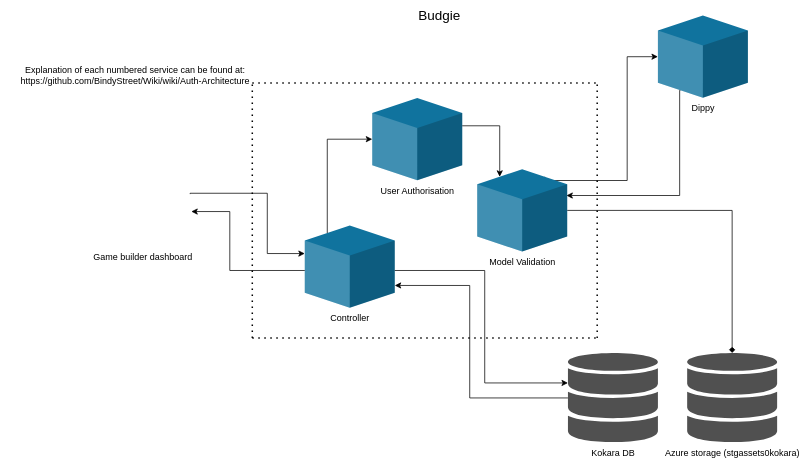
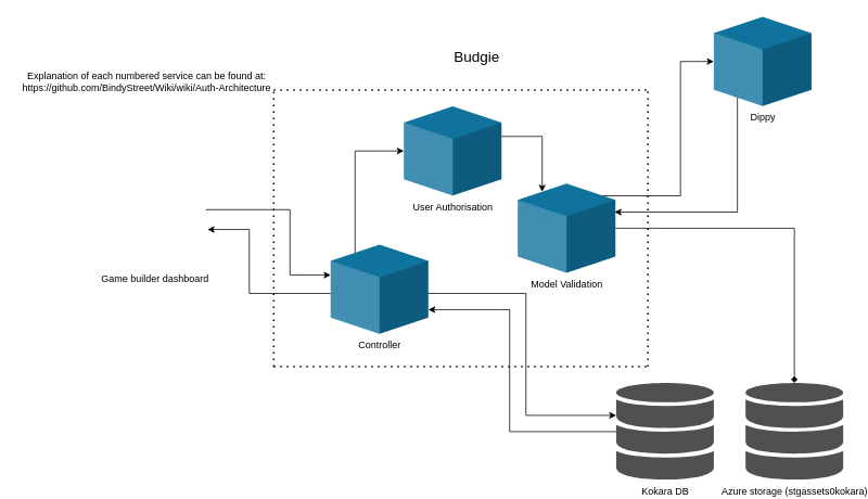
  <mxCell id="0" />
  <mxCell id="1" parent="0" />
  <mxCell id="2" style="edgeStyle=orthogonalEdgeStyle;rounded=0;orthogonalLoop=1;jettySize=auto;html=1;exitX=0;exitY=0;exitDx=120;exitDy=54.855;exitPerimeter=0;endArrow=diamond;" edge="1" parent="1" source="34" target="12"><mxGeometry relative="1" as="geometry"><mxPoint x="746" y="250" as="sourcePoint" /><mxPoint x="1176" y="140" as="targetPoint" /><Array as="points"><mxPoint x="976" y="280" /></Array></mxGeometry></mxCell>
  <mxCell id="3" style="edgeStyle=orthogonalEdgeStyle;rounded=0;orthogonalLoop=1;jettySize=auto;html=1;exitX=0;exitY=0;exitDx=90;exitDy=9.987;exitPerimeter=0;entryX=0;entryY=0;entryDx=0;entryDy=54.855;entryPerimeter=0;" edge="1" parent="1" source="34" target="8"><mxGeometry relative="1" as="geometry"><mxPoint x="796" y="430.004" as="sourcePoint" /><mxPoint x="946" y="430" as="targetPoint" /><Array as="points"><mxPoint x="726" y="240" /><mxPoint x="836" y="240" /><mxPoint x="836" y="75" /></Array></mxGeometry></mxCell>
  <mxCell id="4" style="edgeStyle=orthogonalEdgeStyle;rounded=0;orthogonalLoop=1;jettySize=auto;html=1;entryX=0.991;entryY=0.319;entryDx=0;entryDy=0;entryPerimeter=0;exitX=0;exitY=0;exitDx=30;exitDy=99.694;exitPerimeter=0;" edge="1" parent="1" source="8" target="34"><mxGeometry relative="1" as="geometry"><mxPoint x="726" y="0" as="sourcePoint" /><mxPoint x="716" y="460.016" as="targetPoint" /><Array as="points"><mxPoint x="906" y="120" /><mxPoint x="906" y="260" /></Array></mxGeometry></mxCell>
  <mxCell id="5" value="Explanation of each numbered service can be found at:&lt;br&gt;https://github.com/BindyStreet/Wiki/wiki/Auth-Architecture" style="text;html=1;strokeColor=none;fillColor=none;align=center;verticalAlign=middle;whiteSpace=wrap;rounded=0;" vertex="1" parent="1"><mxGeometry x="20" y="70" width="320" height="60" as="geometry" /></mxCell>
- <mxCell id="6" value="&lt;font style=&quot;font-size: 18px&quot;&gt;Budgie&lt;/font&gt;" style="text;html=1;strokeColor=none;fillColor=none;align=center;verticalAlign=middle;whiteSpace=wrap;rounded=0;" vertex="1" parent="1"><mxGeometry x="566" y="10" width="40" height="20" as="geometry" /></mxCell>
+ <mxCell id="6" value="&lt;font style=&quot;font-size: 18px&quot;&gt;Budgie&lt;/font&gt;" style="text;html=1;strokeColor=none;fillColor=none;align=center;verticalAlign=middle;whiteSpace=wrap;rounded=0;" vertex="1" parent="1"><mxGeometry x="566" y="60" width="40" height="20" as="geometry" /></mxCell>
  <mxCell id="7" value="" style="group" vertex="1" connectable="0" parent="1"><mxGeometry x="867" y="20" width="130" height="109.71" as="geometry" /></mxCell>
  <mxCell id="8" value="Dippy&lt;br&gt;" style="verticalLabelPosition=bottom;verticalAlign=top;html=1;shape=mxgraph.infographic.shadedCube;isoAngle=10.53;fillColor=#10739E;strokeColor=none;" vertex="1" parent="7"><mxGeometry x="10" width="120" height="109.71" as="geometry" /></mxCell>
  <mxCell id="9" value="" style="shape=image;html=1;verticalAlign=top;verticalLabelPosition=bottom;labelBackgroundColor=#ffffff;imageAspect=0;aspect=fixed;image=https://cdn3.iconfinder.com/data/icons/letters-and-numbers-1/32/number_5_blue-128.png" vertex="1" parent="7"><mxGeometry width="20" height="20" as="geometry" /></mxCell>
  <mxCell id="10" style="edgeStyle=orthogonalEdgeStyle;rounded=0;orthogonalLoop=1;jettySize=auto;html=1;entryX=1;entryY=0.729;entryDx=0;entryDy=0;entryPerimeter=0;" edge="1" parent="1" source="15" target="24"><mxGeometry relative="1" as="geometry"><mxPoint x="896" y="290" as="sourcePoint" /><mxPoint x="526" y="300" as="targetPoint" /><Array as="points"><mxPoint x="626" y="530" /><mxPoint x="626" y="380" /></Array></mxGeometry></mxCell>
  <mxCell id="11" value="" style="group" vertex="1" connectable="0" parent="1"><mxGeometry x="906" y="460" width="130" height="130" as="geometry" /></mxCell>
  <mxCell id="12" value="Azure storage (stgassets0kokara)" style="shadow=0;dashed=0;html=1;strokeColor=none;fillColor=#505050;labelPosition=center;verticalLabelPosition=bottom;verticalAlign=top;outlineConnect=0;align=center;shape=mxgraph.office.databases.database_mini_3;" vertex="1" parent="11"><mxGeometry x="10" y="10" width="120" height="120" as="geometry" /></mxCell>
  <mxCell id="13" value="" style="shape=image;html=1;verticalAlign=top;verticalLabelPosition=bottom;labelBackgroundColor=#ffffff;imageAspect=0;aspect=fixed;image=https://cdn3.iconfinder.com/data/icons/letters-and-numbers-1/32/number_6_blue-128.png" vertex="1" parent="11"><mxGeometry width="20" height="20" as="geometry" /></mxCell>
  <mxCell id="14" value="" style="group" vertex="1" connectable="0" parent="1"><mxGeometry x="746" y="460" width="131" height="130" as="geometry" /></mxCell>
  <mxCell id="15" value="Kokara DB" style="shadow=0;dashed=0;html=1;strokeColor=none;fillColor=#505050;labelPosition=center;verticalLabelPosition=bottom;verticalAlign=top;outlineConnect=0;align=center;shape=mxgraph.office.databases.database_mini_3;" vertex="1" parent="14"><mxGeometry x="11" y="10" width="120" height="120" as="geometry" /></mxCell>
  <mxCell id="16" value="" style="shape=image;html=1;verticalAlign=top;verticalLabelPosition=bottom;labelBackgroundColor=#ffffff;imageAspect=0;aspect=fixed;image=https://cdn3.iconfinder.com/data/icons/letters-and-numbers-1/32/number_7_blue-128.png" vertex="1" parent="14"><mxGeometry width="20" height="20" as="geometry" /></mxCell>
  <mxCell id="17" style="edgeStyle=orthogonalEdgeStyle;rounded=0;orthogonalLoop=1;jettySize=auto;html=1;exitX=0.993;exitY=0.446;exitDx=0;exitDy=0;exitPerimeter=0;entryX=0;entryY=0;entryDx=0;entryDy=37.443;entryPerimeter=0;" edge="1" parent="1" source="19" target="24"><mxGeometry relative="1" as="geometry"><mxPoint x="276" y="240" as="sourcePoint" /><mxPoint x="346" y="265" as="targetPoint" /><Array as="points"><mxPoint x="253" y="257" /><mxPoint x="356" y="257" /></Array></mxGeometry></mxCell>
  <mxCell id="18" value="" style="group" vertex="1" connectable="0" parent="1"><mxGeometry x="126" y="190" width="128" height="139" as="geometry" /></mxCell>
  <mxCell id="19" value="Game builder dashboard" style="shape=image;html=1;verticalAlign=top;verticalLabelPosition=bottom;labelBackgroundColor=#ffffff;imageAspect=0;aspect=fixed;image=https://cdn0.iconfinder.com/data/icons/small-n-flat/24/678106-window-layout-128.png" vertex="1" parent="18"><mxGeometry y="11" width="128" height="128" as="geometry" /></mxCell>
  <mxCell id="20" value="" style="shape=image;html=1;verticalAlign=top;verticalLabelPosition=bottom;labelBackgroundColor=#ffffff;imageAspect=0;aspect=fixed;image=https://cdn3.iconfinder.com/data/icons/letters-and-numbers-1/32/number_1_blue-128.png" vertex="1" parent="18"><mxGeometry width="20" height="20" as="geometry" /></mxCell>
  <mxCell id="21" value="" style="group" vertex="1" connectable="0" parent="1"><mxGeometry x="486" y="130" width="130" height="109.71" as="geometry" /></mxCell>
  <mxCell id="22" value="User Authorisation" style="verticalLabelPosition=bottom;verticalAlign=top;html=1;shape=mxgraph.infographic.shadedCube;isoAngle=10.53;fillColor=#10739E;strokeColor=none;" vertex="1" parent="21"><mxGeometry x="10" width="120" height="109.71" as="geometry" /></mxCell>
  <mxCell id="23" style="edgeStyle=orthogonalEdgeStyle;rounded=0;orthogonalLoop=1;jettySize=auto;html=1;entryX=0;entryY=0;entryDx=30;entryDy=9.987;entryPerimeter=0;" edge="1" parent="1" target="34"><mxGeometry x="600" y="440" as="geometry"><mxPoint x="616" y="167" as="sourcePoint" /><mxPoint x="676" y="240" as="targetPoint" /><Array as="points"><mxPoint x="666" y="167" /></Array></mxGeometry></mxCell>
  <mxCell id="24" value="Controller" style="verticalLabelPosition=bottom;verticalAlign=top;html=1;shape=mxgraph.infographic.shadedCube;isoAngle=10.53;fillColor=#10739E;strokeColor=none;" vertex="1" parent="1"><mxGeometry x="406" y="300" width="120" height="109.71" as="geometry" /></mxCell>
  <mxCell id="25" style="edgeStyle=orthogonalEdgeStyle;rounded=0;orthogonalLoop=1;jettySize=auto;html=1;entryX=0;entryY=0;entryDx=0;entryDy=54.855;entryPerimeter=0;exitX=0;exitY=0;exitDx=30;exitDy=10.016;exitPerimeter=0;" edge="1" parent="1" source="24" target="22"><mxGeometry x="580" y="470" as="geometry"><mxPoint x="576" y="372.272" as="sourcePoint" /><mxPoint x="456" y="329.694" as="targetPoint" /><Array as="points"><mxPoint x="436" y="185" /></Array></mxGeometry></mxCell>
  <mxCell id="26" style="edgeStyle=orthogonalEdgeStyle;rounded=0;orthogonalLoop=1;jettySize=auto;html=1;" edge="1" parent="1" target="15"><mxGeometry relative="1" as="geometry"><mxPoint x="526" y="360" as="sourcePoint" /><mxPoint x="736" y="520" as="targetPoint" /><Array as="points"><mxPoint x="646" y="360" /><mxPoint x="646" y="510" /></Array></mxGeometry></mxCell>
  <mxCell id="27" style="edgeStyle=orthogonalEdgeStyle;rounded=0;orthogonalLoop=1;jettySize=auto;html=1;entryX=1.005;entryY=0.628;entryDx=0;entryDy=0;entryPerimeter=0;" edge="1" parent="1" target="19"><mxGeometry relative="1" as="geometry"><mxPoint x="406" y="360" as="sourcePoint" /><mxPoint x="286" y="280" as="targetPoint" /><Array as="points"><mxPoint x="306" y="360" /><mxPoint x="306" y="281" /><mxPoint x="255" y="281" /></Array></mxGeometry></mxCell>
  <mxCell id="28" value="" style="group" vertex="1" connectable="0" parent="1"><mxGeometry x="336" y="110" width="460" height="340" as="geometry" /></mxCell>
  <mxCell id="29" value="" style="endArrow=none;dashed=1;html=1;dashPattern=1 3;strokeWidth=2;" edge="1" parent="28"><mxGeometry width="35.385" height="48.571" as="geometry"><mxPoint y="340" as="sourcePoint" /><mxPoint as="targetPoint" /></mxGeometry></mxCell>
  <mxCell id="30" value="" style="endArrow=none;dashed=1;html=1;dashPattern=1 3;strokeWidth=2;" edge="1" parent="28"><mxGeometry width="35.385" height="48.571" as="geometry"><mxPoint x="460" y="340" as="sourcePoint" /><mxPoint x="460" as="targetPoint" /></mxGeometry></mxCell>
  <mxCell id="31" value="" style="endArrow=none;dashed=1;html=1;dashPattern=1 3;strokeWidth=2;" edge="1" parent="28"><mxGeometry width="35.385" height="48.571" as="geometry"><mxPoint as="sourcePoint" /><mxPoint x="460" as="targetPoint" /></mxGeometry></mxCell>
  <mxCell id="32" value="" style="endArrow=none;dashed=1;html=1;dashPattern=1 3;strokeWidth=2;" edge="1" parent="28"><mxGeometry width="35.385" height="48.571" as="geometry"><mxPoint y="340" as="sourcePoint" /><mxPoint x="460" y="340" as="targetPoint" /></mxGeometry></mxCell>
  <mxCell id="33" value="" style="group" vertex="1" connectable="0" parent="28"><mxGeometry x="290" y="115" width="130" height="109.71" as="geometry" /></mxCell>
  <mxCell id="34" value="Model Validation" style="verticalLabelPosition=bottom;verticalAlign=top;html=1;shape=mxgraph.infographic.shadedCube;isoAngle=10.5;fillColor=#10739E;strokeColor=none;" vertex="1" parent="33"><mxGeometry x="10" width="120" height="109.71" as="geometry" /></mxCell>
  <mxCell id="35" value="" style="shape=image;html=1;verticalAlign=top;verticalLabelPosition=bottom;labelBackgroundColor=#ffffff;imageAspect=0;aspect=fixed;image=https://cdn3.iconfinder.com/data/icons/letters-and-numbers-1/32/number_4_blue-128.png" vertex="1" parent="33"><mxGeometry width="20" height="20" as="geometry" /></mxCell>
  <mxCell id="36" value="" style="shape=image;html=1;verticalAlign=top;verticalLabelPosition=bottom;labelBackgroundColor=#ffffff;imageAspect=0;aspect=fixed;image=https://cdn3.iconfinder.com/data/icons/letters-and-numbers-1/32/number_2_blue-128.png" vertex="1" parent="28"><mxGeometry x="60" y="190" width="20" height="20" as="geometry" /></mxCell>
  <mxCell id="37" value="" style="shape=image;html=1;verticalAlign=top;verticalLabelPosition=bottom;labelBackgroundColor=#ffffff;imageAspect=0;aspect=fixed;image=https://cdn3.iconfinder.com/data/icons/letters-and-numbers-1/32/number_3_blue-128.png" vertex="1" parent="28"><mxGeometry x="150" y="20" width="20" height="20" as="geometry" /></mxCell>
